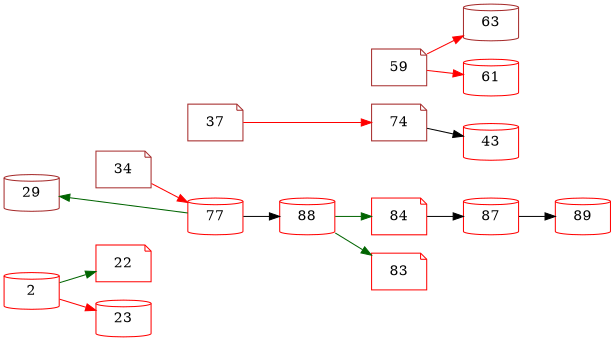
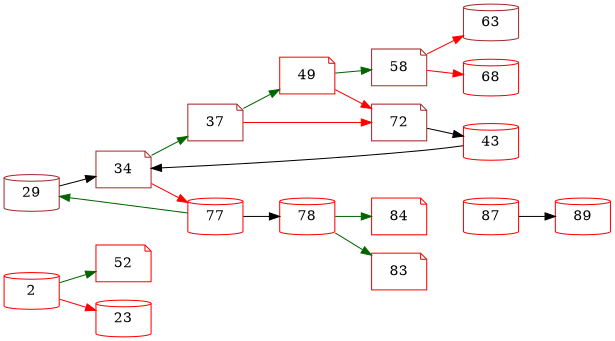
  strict digraph {
    rankdir=LR
    node [color=red shape=cylinder]
    edge [color=darkgreen cond=true]
    2 [entry=true]
-   22 [shape=note]
+   22 [shape=note label=52]
    23
    29 [color=brown]
    34 [color=brown shape=note]
    n6 [label=84 shape=note]
-   78 [label=88]
+   78
    83 [shape=note]
    37 [color=brown shape=note]
    77
    87
-   72 [color=brown shape=note label=74]
-   58 [color=brown shape=note label=59]
+   49 [shape=note]
+   72 [color=brown shape=note]
+   58 [color=brown shape=note]
    n15 [label=43]
-   61
+   61 [label=68]
    63 [color=brown]
    89
    2 -> 22
    2 -> 23 [color=red cond=false]
+   29 -> 34 [color="" cond=""]
+   34 -> 37
    34 -> 77 [color=red cond=false]
-   n6 -> 87 [color="" cond=""]
    78 -> n6
    78 -> 83 [cond=false]
+   37 -> 49
    37 -> 72 [color=red cond=false]
    77 -> 29
    77 -> 78 [color="" cond=""]
    87 -> 89 [color="" cond=""]
+   49 -> 72 [color=red cond=false]
+   49 -> 58
    72 -> n15 [color="" cond=""]
    58 -> 61 [color=red]
    58 -> 63 [color=red cond=false]
+   n15 -> 34 [color="" cond=""]
  }
